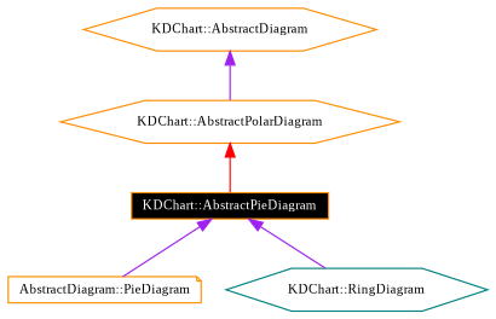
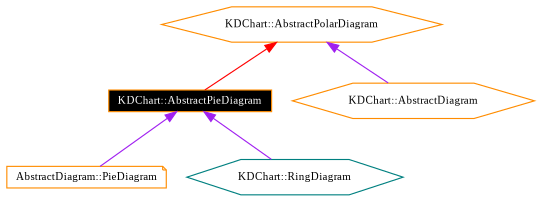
  digraph {
    fontname="Liberation Serif"
    node [color=darkorange fontname="Liberation Serif" fontsize=10 shape=hexagon]
    edge [color=purple dir=back fontname="Liberation Serif" fontsize=10 labelfontname=Helvetica labelfontsize=10 style=solid]
    n1 [fillcolor=black fontcolor=white height=0.2 label="KDChart::AbstractPieDiagram" shape=box style=filled width=0.4]
    n2 [height=0.2 label="AbstractDiagram::PieDiagram" shape=note width=0.4]
    n3 [color=teal height=0.2 label="KDChart::RingDiagram" width=0.4]
    n4 [height=0.2 label="KDChart::AbstractPolarDiagram" width=0.4]
    n5 [height=0.2 label="KDChart::AbstractDiagram" width=0.4]
    n1 -> n2
    n1 -> n3
    n4 -> n1 [color=red]
-   n5 -> n4
+   n4 -> n5
  }
